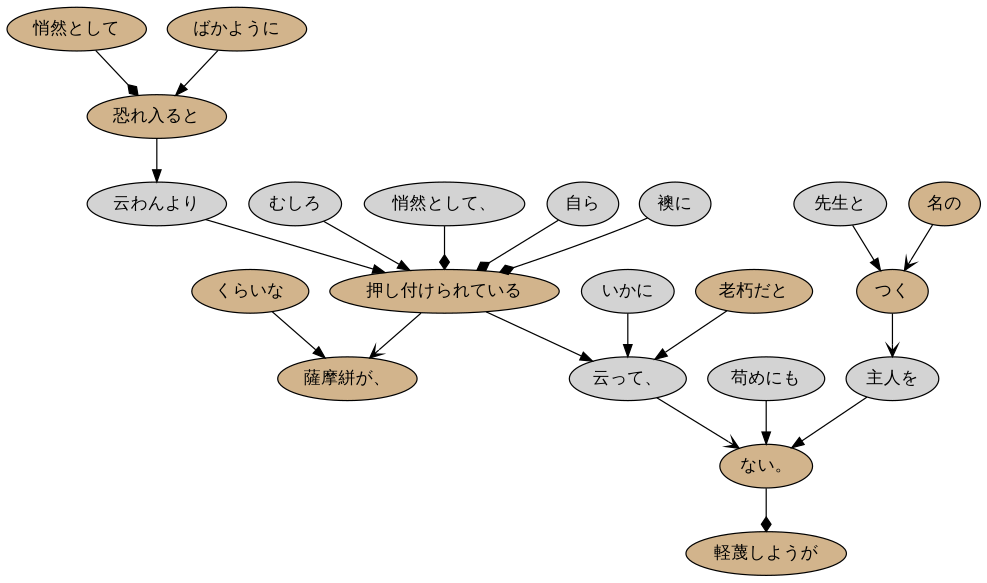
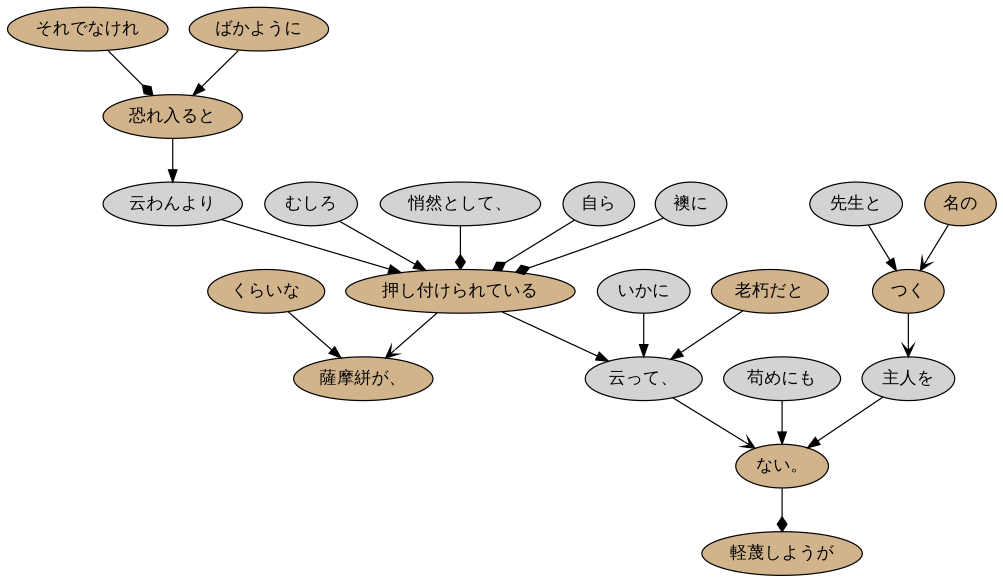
  digraph {
    fontname=Ubuntu
    node [fillcolor=tan fontname=Ubuntu style=filled]
    edge [arrowhead=normal fontname=Ubuntu]
-   n1 [label="悄然として"]
+   n1 [label="それでなけれ"]
    n2 [label="恐れ入ると"]
    n3 [fillcolor=lightgrey label="云わんより"]
    n4 [label="ばかように"]
    n5 [label="押し付けられている"]
    n6 [label="薩摩絣が、"]
    n7 [fillcolor=lightgrey label="云って、"]
    n8 [fillcolor=lightgrey label="むしろ"]
    n9 [fillcolor=lightgrey label="悄然として、"]
    n10 [fillcolor=lightgrey label="自ら"]
    n11 [fillcolor=lightgrey label="襖に"]
    n12 [label="くらいな"]
    n13 [label="ない。"]
    n14 [fillcolor=lightgrey label="いかに"]
    n15 [label="老朽だと"]
    n16 [label="軽蔑しようが"]
    n17 [fillcolor=lightgrey label="苟めにも"]
    n18 [fillcolor=lightgrey label="先生と"]
    n19 [label="つく"]
    n20 [fillcolor=lightgrey label="主人を"]
    n21 [label="名の"]
    n1 -> n2 [arrowhead=diamond]
    n2 -> n3
    n3 -> n5
    n4 -> n2
    n5 -> n6 [arrowhead=vee]
    n5 -> n7
    n7 -> n13 [arrowhead=vee]
    n8 -> n5
    n9 -> n5 [arrowhead=diamond]
    n10 -> n5 [arrowhead=diamond]
    n11 -> n5 [arrowhead=diamond]
    n12 -> n6
    n13 -> n16 [arrowhead=diamond]
    n14 -> n7
    n15 -> n7
    n17 -> n13
    n18 -> n19
    n19 -> n20 [arrowhead=vee]
    n20 -> n13
    n21 -> n19 [arrowhead=vee]
  }
